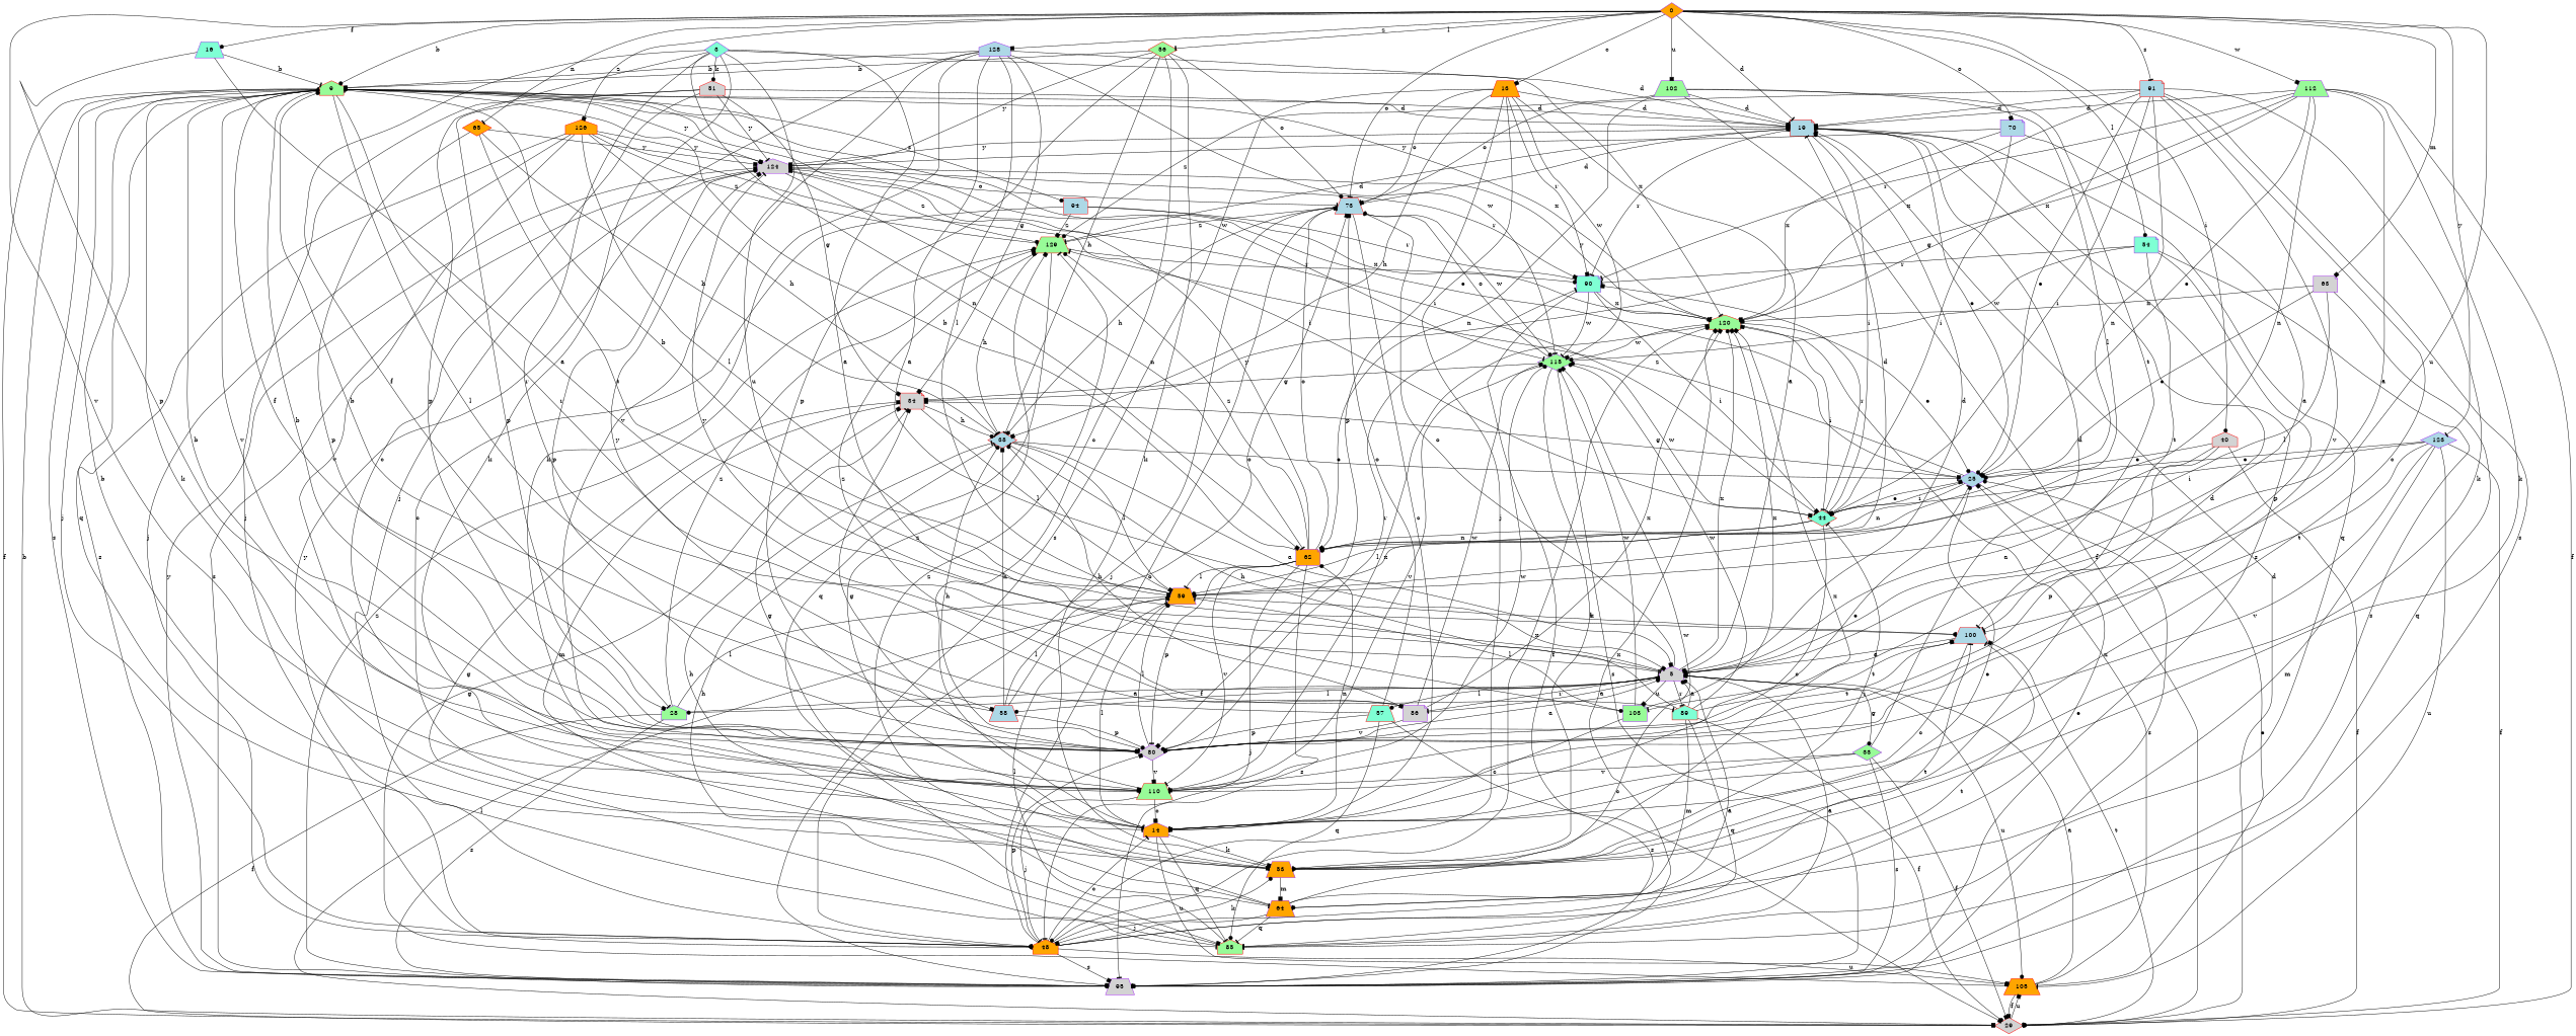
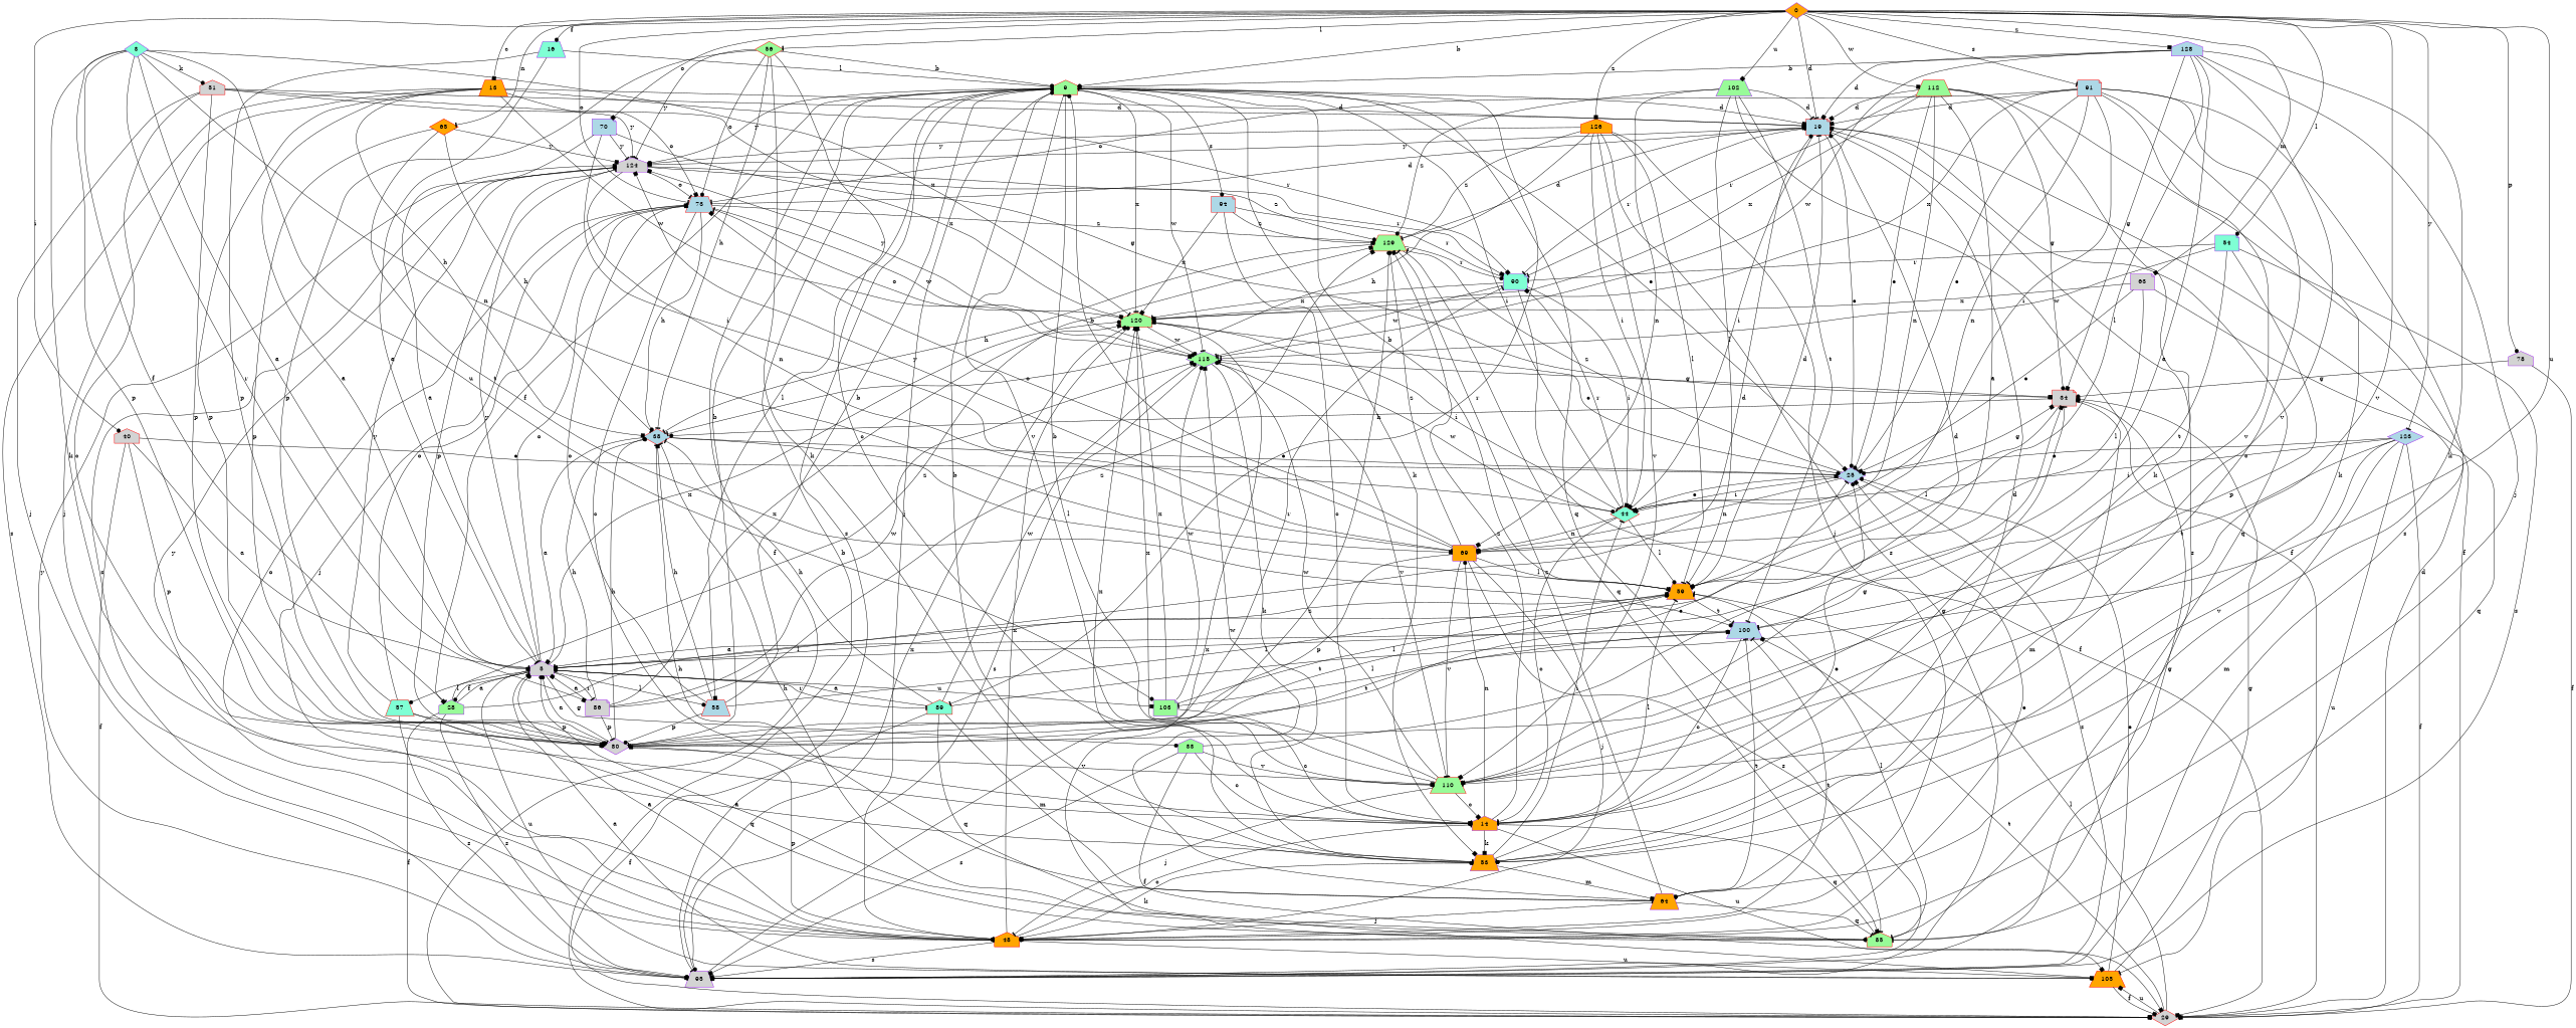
  strict digraph {
    node [color=purple fillcolor=palegreen shape=house style=filled]
    edge [arrowhead=tee]
    0 [fillcolor=orange shape=diamond]
    9 [color=red]
    13 [color=red fillcolor=orange shape=trapezium]
    19 [color=red fillcolor=lightblue shape=note]
    n5 [fillcolor=aquamarine label=16 shape=trapezium]
    40 [color=red fillcolor=lightgrey]
    54 [fillcolor=aquamarine shape=note]
    56 [color=red shape=diamond]
    63 [fillcolor=lightgrey shape=note]
    65 [color=red fillcolor=orange shape=diamond]
    70 [fillcolor=lightblue shape=note]
    n12 [color=red fillcolor=lightblue label=73 shape=trapezium]
+   78 [fillcolor=lightgrey]
    91 [color=red fillcolor=lightblue shape=note]
    102 [shape=trapezium]
    103 [shape=note]
    110 [color=red shape=trapezium]
-   112 [shape=trapezium]
+   112 [color=red shape=trapezium]
    123 [fillcolor=lightblue shape=diamond]
    126 [color=red fillcolor=orange]
    128 [fillcolor=lightblue]
    28
    53 [fillcolor=orange shape=trapezium]
    120 [color=red]
    58 [color=red fillcolor=lightblue shape=trapezium]
    89 [color=red fillcolor=aquamarine]
    124 [fillcolor=lightgrey]
    25 [fillcolor=lightblue shape=diamond]
    29 [color=red fillcolor=lightgrey shape=diamond]
    44 [color=red fillcolor=aquamarine shape=diamond]
    48 [color=red fillcolor=orange]
    85 [color=red]
    94 [color=red fillcolor=lightblue shape=note]
    95 [fillcolor=lightgrey shape=trapezium]
    115 [shape=diamond]
    5 [fillcolor=lightgrey]
    80 [fillcolor=lightgrey shape=diamond]
    38 [color=red fillcolor=lightblue shape=diamond]
    90 [fillcolor=aquamarine shape=note]
-   100 [color=red fillcolor=lightblue shape=trapezium]
+   100 [fillcolor=lightblue shape=trapezium]
    14 [fillcolor=orange]
    59 [fillcolor=orange shape=trapezium]
    129 [color=red shape=trapezium]
    34 [color=red fillcolor=lightgrey shape=note]
-   69 [fillcolor=orange shape=note label=62]
+   69 [fillcolor=orange shape=note]
    105 [color=red fillcolor=orange shape=trapezium]
    64 [fillcolor=orange shape=trapezium]
    3 [fillcolor=aquamarine shape=diamond]
    51 [color=red fillcolor=lightgrey]
    86 [fillcolor=lightgrey shape=note]
-   33 [shape=diamond]
+   33
    57 [color=red fillcolor=aquamarine shape=trapezium]
    0 -> 9 [arrowhead=dot label=b]
    0 -> 13 [arrowhead=box label=c]
    0 -> 19 [label=d]
    0 -> n5 [arrowhead=dot label=f]
    0 -> 40 [arrowhead=dot label=i]
    0 -> 54 [arrowhead=dot label=l]
    0 -> 56 [label=l]
    0 -> 63 [arrowhead=box label=m]
    0 -> 65 [label=n]
    0 -> 70 [arrowhead=box label=o]
    0 -> n12 [label=o]
+   0 -> 78 [arrowhead=dot label=p]
    0 -> 91 [label=s]
    0 -> 102 [arrowhead=box label=u]
    0 -> 103 [label=u]
    0 -> 110 [arrowhead=dot label=v]
    0 -> 112 [arrowhead=box label=w]
    0 -> 123 [label=y]
    0 -> 126 [arrowhead=box label=z]
    0 -> 128 [arrowhead=box label=z]
    9 -> 19 [arrowhead=box label=d]
    9 -> 110 [label=v]
    9 -> 28 [arrowhead=box label=f]
    9 -> 53 [arrowhead=box label=k]
    9 -> 120 [label=x]
    9 -> 58 [arrowhead=box label=l]
    9 -> 89 [label=r]
    9 -> 124 [arrowhead=dot label=y]
    9 -> 25 [arrowhead=box label=e]
    9 -> 29 [arrowhead=box label=f]
    9 -> 44 [label=i]
    9 -> 48 [label=j]
    9 -> 85 [label=q]
    9 -> 94 [arrowhead=dot label=s]
    9 -> 95 [label=s]
    9 -> 115 [label=w]
    13 -> 19 [arrowhead=box label=d]
    13 -> n12 [arrowhead=box label=o]
    13 -> 48 [arrowhead=dot label=j]
    13 -> 95 [arrowhead=box label=s]
    13 -> 115 [arrowhead=box label=w]
    13 -> 5 [arrowhead=box label=a]
    13 -> 80 [arrowhead=box label=p]
    13 -> 38 [arrowhead=box label=h]
    13 -> 90 [arrowhead=box label=r]
    19 -> 124 [arrowhead=box label=y]
    19 -> 25 [arrowhead=dot label=e]
    19 -> 44 [label=i]
    19 -> 85 [label=q]
    19 -> 95 [arrowhead=dot label=s]
    19 -> 90 [label=r]
-   n5 -> 9 [label=b]
+   n5 -> 9 [label=l]
    n5 -> 5 [label=a]
    n5 -> 80 [arrowhead=dot label=p]
    40 -> 25 [label=e]
    40 -> 29 [label=f]
    40 -> 5 [label=a]
    40 -> 80 [arrowhead=box label=p]
    54 -> 95 [arrowhead=box label=s]
    54 -> 115 [label=w]
    54 -> 80 [label=p]
    54 -> 90 [label=r]
    54 -> 100 [label=t]
    56 -> 9 [arrowhead=dot label=b]
    56 -> n12 [arrowhead=dot label=o]
    56 -> 53 [label=k]
    56 -> 124 [label=y]
    56 -> 80 [arrowhead=box label=p]
    56 -> 38 [label=h]
    56 -> 14 [label=c]
    63 -> 120 [arrowhead=box label=x]
    63 -> 25 [arrowhead=box label=e]
    63 -> 85 [label=q]
    63 -> 59 [arrowhead=dot label=l]
    65 -> 124 [arrowhead=box label=y]
    65 -> 80 [arrowhead=box label=p]
    65 -> 38 [label=h]
    65 -> 100 [arrowhead=dot label=t]
    70 -> 120 [arrowhead=box label=x]
    70 -> 124 [label=y]
    70 -> 44 [arrowhead=dot label=i]
    70 -> 5 [label=a]
    n12 -> 19 [label=d]
    n12 -> 48 [arrowhead=dot label=j]
    n12 -> 115 [arrowhead=dot label=w]
    n12 -> 38 [arrowhead=dot label=h]
    n12 -> 14 [arrowhead=box label=c]
    n12 -> 129 [label=z]
+   78 -> 29 [label=f]
+   78 -> 34 [arrowhead=dot label=g]
    91 -> 19 [arrowhead=box label=d]
    91 -> n12 [label=o]
    91 -> 110 [label=v]
    91 -> 53 [arrowhead=dot label=k]
    91 -> 120 [label=x]
    91 -> 25 [label=e]
    91 -> 44 [arrowhead=box label=i]
    91 -> 95 [arrowhead=dot label=s]
    91 -> 14 [label=c]
    91 -> 69 [label=n]
    102 -> 19 [label=d]
    102 -> 29 [arrowhead=dot label=f]
    102 -> 100 [label=t]
    102 -> 59 [label=l]
    102 -> 129 [arrowhead=dot label=z]
    102 -> 69 [arrowhead=box label=n]
    103 -> 120 [arrowhead=box label=x]
    103 -> 115 [arrowhead=dot label=w]
    103 -> 14 [arrowhead=box label=c]
    103 -> 59 [label=l]
    110 -> 9 [label=b]
    110 -> 120 [arrowhead=box label=x]
    110 -> 48 [label=j]
    110 -> 115 [arrowhead=dot label=w]
    110 -> 14 [arrowhead=box label=c]
    110 -> 34 [arrowhead=box label=g]
    112 -> 19 [arrowhead=box label=d]
    112 -> 53 [label=k]
    112 -> 120 [label=x]
    112 -> 25 [arrowhead=dot label=e]
    112 -> 29 [label=f]
    112 -> 5 [arrowhead=box label=a]
    112 -> 90 [label=r]
    112 -> 34 [arrowhead=dot label=g]
    112 -> 69 [arrowhead=box label=n]
    123 -> 110 [label=v]
    123 -> 25 [arrowhead=dot label=e]
    123 -> 29 [arrowhead=box label=f]
    123 -> 44 [arrowhead=box label=i]
    123 -> 100 [label=t]
    123 -> 105 [label=u]
    123 -> 64 [arrowhead=dot label=m]
    126 -> 110 [arrowhead=box label=v]
    126 -> 124 [arrowhead=box label=y]
    126 -> 44 [arrowhead=box label=i]
    126 -> 48 [arrowhead=dot label=j]
    126 -> 95 [arrowhead=dot label=s]
    126 -> 38 [label=h]
    126 -> 59 [label=l]
    126 -> 129 [label=z]
    128 -> 9 [arrowhead=box label=b]
    128 -> 19 [arrowhead=box label=d]
    128 -> 110 [arrowhead=box label=v]
    128 -> 53 [arrowhead=dot label=k]
    128 -> 48 [arrowhead=dot label=j]
    128 -> 115 [label=w]
    128 -> 5 [arrowhead=box label=a]
    128 -> 59 [arrowhead=box label=l]
    128 -> 34 [arrowhead=box label=g]
    28 -> 29 [arrowhead=box label=f]
    28 -> 95 [arrowhead=dot label=s]
    28 -> 5 [label=a]
    28 -> 59 [label=l]
    28 -> 129 [arrowhead=box label=z]
    53 -> 9 [arrowhead=dot label=b]
    53 -> 19 [label=d]
    53 -> 120 [arrowhead=box label=x]
    53 -> 25 [arrowhead=dot label=e]
    53 -> 44 [label=i]
    53 -> 64 [arrowhead=box label=m]
    120 -> 124 [arrowhead=box label=y]
    120 -> 25 [arrowhead=dot label=e]
    120 -> 44 [label=i]
    120 -> 115 [arrowhead=dot label=w]
    58 -> 9 [arrowhead=dot label=b]
    58 -> n12 [arrowhead=box label=o]
    58 -> 80 [arrowhead=dot label=p]
    58 -> 38 [arrowhead=box label=h]
    58 -> 59 [arrowhead=box label=l]
    89 -> 29 [arrowhead=dot label=f]
    89 -> 85 [label=q]
    89 -> 115 [arrowhead=dot label=w]
    89 -> 5 [arrowhead=dot label=a]
    89 -> 38 [label=h]
    89 -> 100 [arrowhead=box label=t]
    89 -> 64 [label=m]
    124 -> n12 [label=o]
    124 -> 95 [arrowhead=dot label=s]
    124 -> 80 [label=p]
    124 -> 90 [arrowhead=box label=r]
    124 -> 129 [arrowhead=dot label=z]
    124 -> 69 [label=n]
    25 -> 44 [arrowhead=dot label=i]
    25 -> 95 [arrowhead=dot label=s]
    25 -> 129 [label=z]
    25 -> 34 [arrowhead=box label=g]
    25 -> 69 [arrowhead=box label=n]
    29 -> 9 [label=b]
    29 -> 19 [arrowhead=box label=d]
    29 -> 100 [arrowhead=box label=t]
    29 -> 59 [label=l]
    29 -> 105 [arrowhead=box label=u]
    44 -> 25 [arrowhead=box label=e]
    44 -> 115 [arrowhead=dot label=w]
    44 -> 90 [arrowhead=box label=r]
    44 -> 14 [label=c]
    44 -> 59 [arrowhead=dot label=l]
    44 -> 69 [arrowhead=dot label=n]
    48 -> n12 [label=o]
    48 -> 53 [arrowhead=dot label=k]
    48 -> 120 [arrowhead=dot label=x]
    48 -> 124 [arrowhead=dot label=y]
    48 -> 25 [arrowhead=box label=e]
    48 -> 95 [arrowhead=box label=s]
    48 -> 5 [arrowhead=dot label=a]
    48 -> 80 [arrowhead=box label=p]
    48 -> 100 [label=t]
    48 -> 14 [label=c]
    48 -> 105 [arrowhead=box label=u]
    85 -> 5 [arrowhead=dot label=a]
    85 -> 38 [label=h]
    85 -> 59 [label=l]
    85 -> 34 [arrowhead=box label=g]
    94 -> 120 [arrowhead=box label=x]
    94 -> 90 [label=r]
    94 -> 14 [label=c]
    94 -> 129 [arrowhead=box label=z]
    95 -> 120 [arrowhead=box label=x]
    95 -> 124 [arrowhead=box label=y]
    95 -> 129 [arrowhead=dot label=z]
    115 -> n12 [label=o]
    115 -> 110 [label=v]
    115 -> 53 [label=k]
    115 -> 95 [arrowhead=dot label=s]
    115 -> 34 [arrowhead=box label=g]
    5 -> 19 [arrowhead=dot label=d]
    5 -> n12 [arrowhead=dot label=o]
    5 -> 103 [arrowhead=box label=u]
    5 -> 28 [arrowhead=dot label=f]
    5 -> 120 [arrowhead=dot label=x]
    5 -> 58 [arrowhead=dot label=l]
    5 -> 89 [label=r]
    5 -> 124 [label=y]
    5 -> 105 [arrowhead=dot label=u]
    5 -> 86 [label=r]
    5 -> 33 [arrowhead=dot label=g]
    5 -> 57 [arrowhead=dot label=l]
    80 -> 9 [label=b]
    80 -> 110 [arrowhead=box label=v]
    80 -> 25 [label=e]
    80 -> 5 [arrowhead=dot label=a]
    80 -> 38 [arrowhead=dot label=h]
    80 -> 90 [label=r]
    80 -> 100 [arrowhead=dot label=t]
    80 -> 59 [arrowhead=dot label=l]
    38 -> 25 [label=e]
    38 -> 5 [arrowhead=box label=a]
    38 -> 59 [arrowhead=box label=l]
    90 -> 120 [label=x]
    90 -> 29 [arrowhead=box label=f]
    90 -> 44 [arrowhead=box label=i]
    90 -> 115 [label=w]
    100 -> 5 [label=a]
    100 -> 14 [label=c]
    14 -> 53 [arrowhead=box label=k]
    14 -> 85 [label=q]
    14 -> 59 [label=l]
    14 -> 129 [arrowhead=box label=z]
    14 -> 34 [label=g]
    14 -> 69 [arrowhead=dot label=n]
    14 -> 105 [arrowhead=box label=u]
    59 -> 9 [label=b]
    59 -> 19 [label=d]
    59 -> 100 [label=t]
    129 -> 19 [arrowhead=box label=d]
    129 -> 85 [arrowhead=box label=q]
    129 -> 38 [label=h]
    129 -> 90 [arrowhead=dot label=r]
    34 -> 38 [arrowhead=dot label=h]
    34 -> 59 [label=l]
    34 -> 64 [label=m]
    69 -> 9 [arrowhead=dot label=b]
    69 -> n12 [arrowhead=box label=o]
    69 -> 110 [label=v]
    69 -> 124 [arrowhead=box label=y]
    69 -> 48 [label=j]
    69 -> 95 [label=s]
    69 -> 80 [label=p]
    69 -> 59 [label=l]
    69 -> 129 [arrowhead=dot label=z]
    105 -> 120 [arrowhead=box label=x]
    105 -> 25 [arrowhead=dot label=e]
    105 -> 29 [arrowhead=box label=f]
    105 -> 5 [arrowhead=box label=a]
    105 -> 34 [arrowhead=box label=g]
    64 -> 48 [arrowhead=box label=j]
    64 -> 85 [label=q]
    64 -> 115 [arrowhead=box label=w]
    64 -> 38 [label=h]
    64 -> 100 [label=t]
    64 -> 129 [label=z]
    3 -> 103 [arrowhead=dot label=u]
    3 -> 28 [label=f]
    3 -> 53 [label=k]
    3 -> 120 [label=x]
    3 -> 5 [label=a]
    3 -> 80 [arrowhead=box label=p]
    3 -> 69 [arrowhead=box label=n]
    3 -> 51 [arrowhead=dot label=k]
    3 -> 86 [arrowhead=box label=r]
    51 -> 19 [arrowhead=box label=d]
    51 -> 124 [label=y]
    51 -> 48 [label=j]
    51 -> 80 [label=p]
    51 -> 14 [label=c]
    51 -> 34 [arrowhead=box label=g]
    86 -> 120 [arrowhead=box label=x]
    86 -> 115 [arrowhead=box label=w]
    86 -> 5 [arrowhead=box label=a]
-   86 -> 80 [label=v]
+   86 -> 80 [label=p]
    86 -> 38 [arrowhead=dot label=h]
    86 -> 129 [arrowhead=box label=z]
    33 -> 19 [arrowhead=dot label=d]
    33 -> 110 [arrowhead=box label=v]
    33 -> 29 [arrowhead=box label=f]
    33 -> 95 [arrowhead=box label=s]
    33 -> 14 [arrowhead=dot label=c]
    57 -> n12 [arrowhead=box label=o]
    57 -> 124 [arrowhead=box label=y]
    57 -> 85 [arrowhead=dot label=q]
    57 -> 95 [label=s]
    57 -> 80 [arrowhead=dot label=p]
  }
